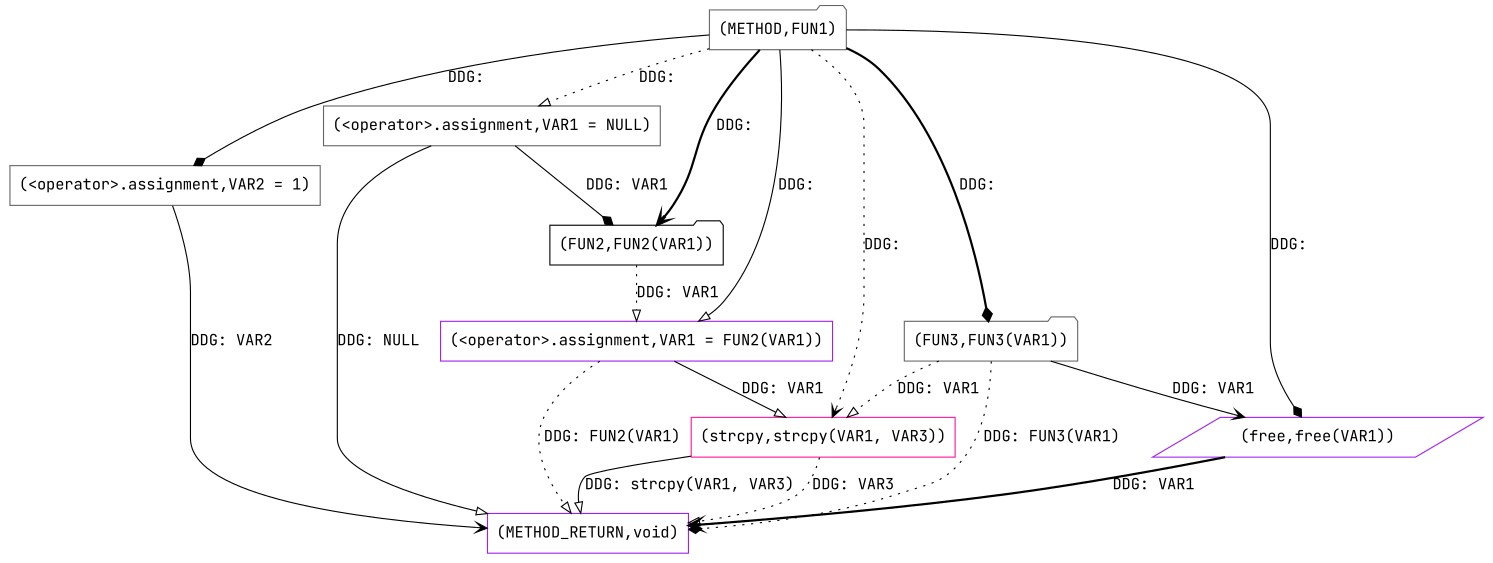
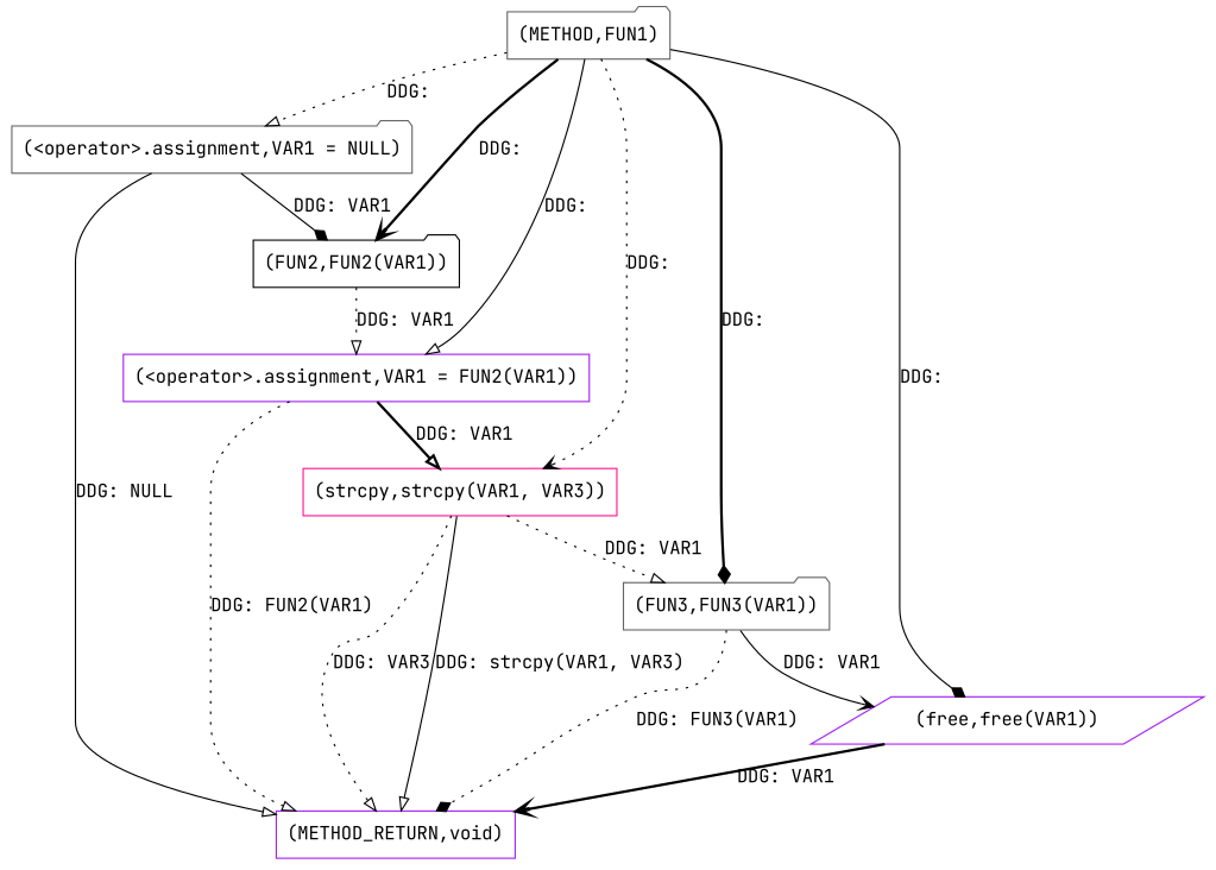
  digraph {
    fontname="JetBrains Mono"
    node [color=gray40 fontname="JetBrains Mono" shape=box]
    edge [arrowhead=onormal fontname="JetBrains Mono" style=solid]
    n1 [label="(METHOD,FUN1)" shape=folder]
-   n2 [label="(<operator>.assignment,VAR1 = NULL)"]
-   n3 [label="(<operator>.assignment,VAR2 = 1)"]
+   n2 [label="(<operator>.assignment,VAR1 = NULL)" shape=folder]
    n4 [color=purple label="(<operator>.assignment,VAR1 = FUN2(VAR1))"]
    n5 [color=black label="(FUN2,FUN2(VAR1))" shape=folder]
    n6 [color=deeppink label="(strcpy,strcpy(VAR1, VAR3))"]
    n7 [label="(FUN3,FUN3(VAR1))" shape=folder]
    n8 [color=purple label="(free,free(VAR1))" shape=parallelogram]
    n9 [color=purple label="(METHOD_RETURN,void)"]
    n1 -> n2 [label="DDG: " style=dotted]
-   n1 -> n3 [arrowhead=diamond label="DDG: "]
    n1 -> n4 [label="DDG: "]
    n1 -> n5 [arrowhead=vee label="DDG: " style=bold]
    n1 -> n6 [arrowhead=vee label="DDG: " style=dotted]
    n1 -> n7 [arrowhead=diamond label="DDG: " style=bold]
    n1 -> n8 [arrowhead=diamond label="DDG: "]
    n2 -> n5 [arrowhead=diamond label="DDG: VAR1"]
    n2 -> n9 [label="DDG: NULL"]
-   n3 -> n9 [arrowhead=vee label="DDG: VAR2"]
-   n4 -> n6 [label="DDG: VAR1"]
+   n4 -> n6 [label="DDG: VAR1" style=bold]
    n4 -> n9 [label="DDG: FUN2(VAR1)" style=dotted]
    n5 -> n4 [label="DDG: VAR1" style=dotted]
-   n7 -> n6 [label="DDG: VAR1" style=dotted]
+   n6 -> n7 [label="DDG: VAR1" style=dotted]
    n6 -> n9 [label="DDG: VAR3" style=dotted]
    n6 -> n9 [label="DDG: strcpy(VAR1, VAR3)"]
    n7 -> n8 [arrowhead=vee label="DDG: VAR1"]
    n7 -> n9 [arrowhead=diamond label="DDG: FUN3(VAR1)" style=dotted]
    n8 -> n9 [arrowhead=vee label="DDG: VAR1" style=bold]
  }
